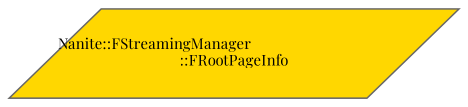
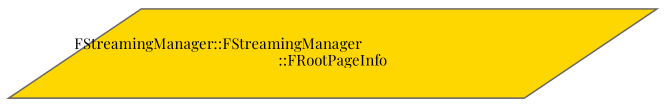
  digraph {
    rankdir=LR
    fontname="Playfair Display"
-   n1 [color=gray40 fillcolor=gold fontname="Playfair Display" fontsize=10 height=0.2 label="Nanite::FStreamingManager\l::FRootPageInfo" shape=parallelogram style=filled width=0.4]
+   n1 [color=gray40 fillcolor=gold fontname="Playfair Display" fontsize=10 height=0.2 label="FStreamingManager::FStreamingManager\l::FRootPageInfo" shape=parallelogram style=filled width=0.4]
  }
